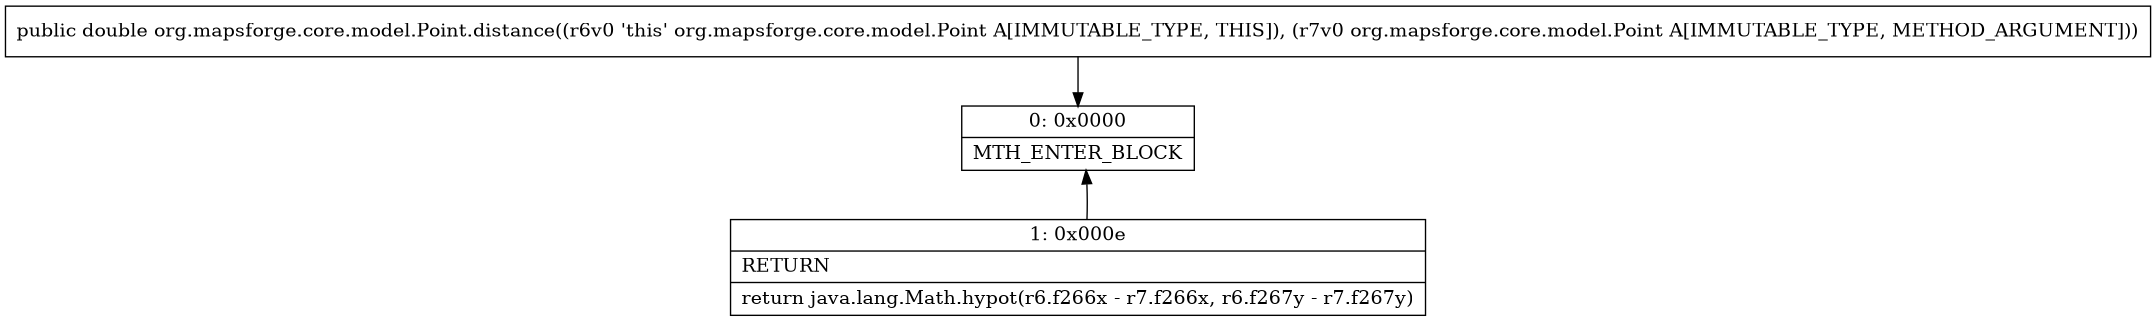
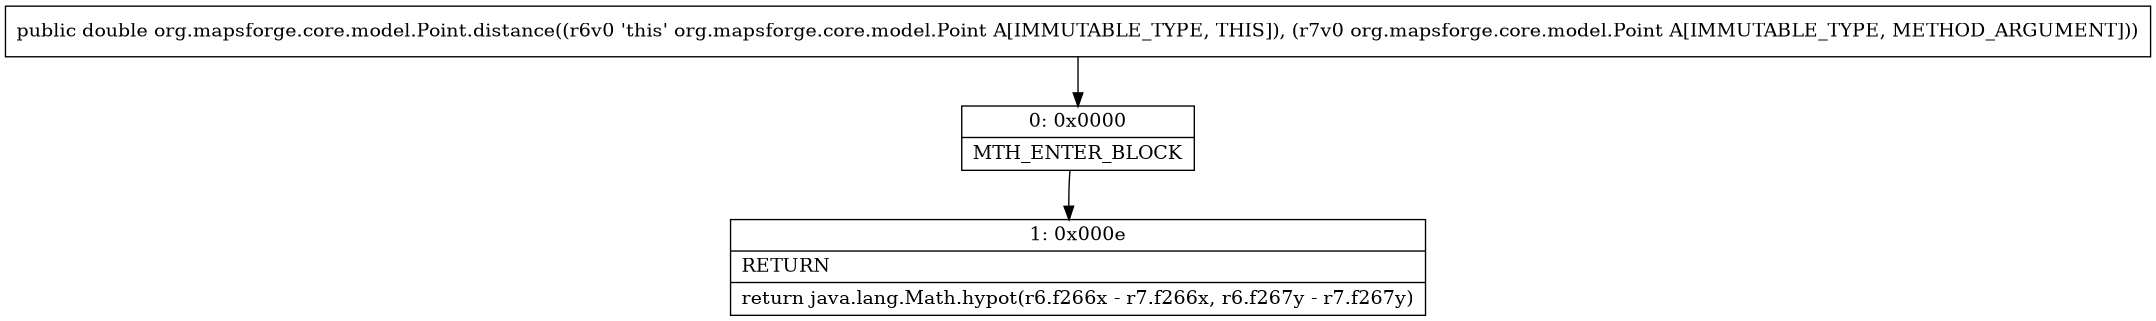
  digraph {
    node [shape=record]
    n1 [label="{0\:\ 0x0000|MTH_ENTER_BLOCK\l}"]
    n2 [label="{1\:\ 0x000e|RETURN\l|return java.lang.Math.hypot(r6.f266x \- r7.f266x, r6.f267y \- r7.f267y)\l}"]
    n3 [label="{public double org.mapsforge.core.model.Point.distance((r6v0 'this' org.mapsforge.core.model.Point A[IMMUTABLE_TYPE, THIS]), (r7v0 org.mapsforge.core.model.Point A[IMMUTABLE_TYPE, METHOD_ARGUMENT])) }"]
-   n2 -> n1
+   n1 -> n2
    n3 -> n1
  }
